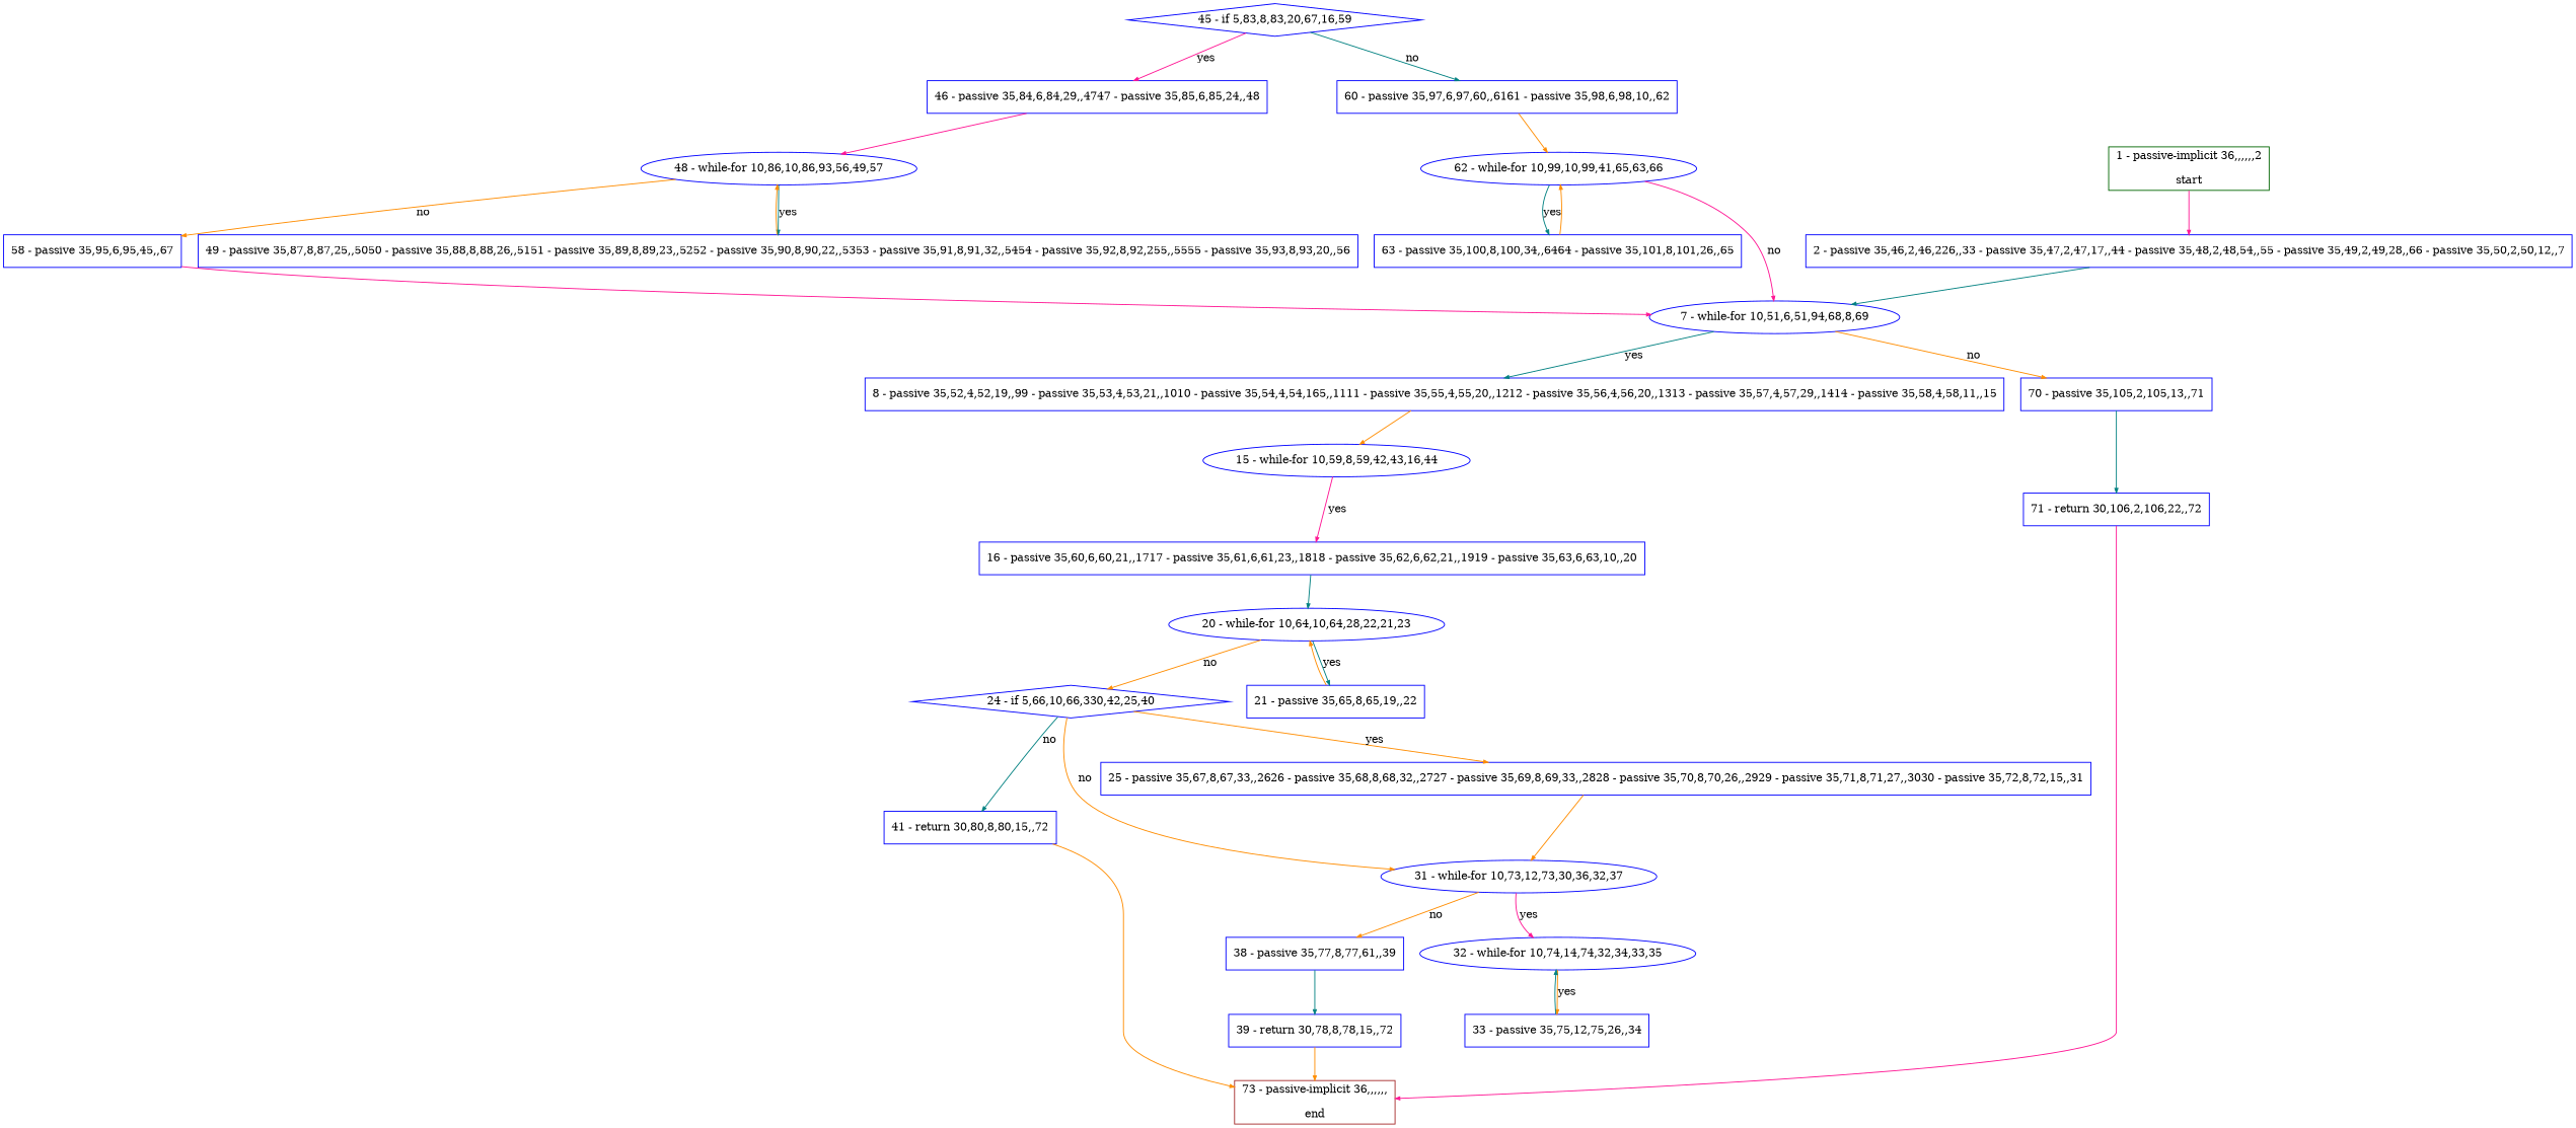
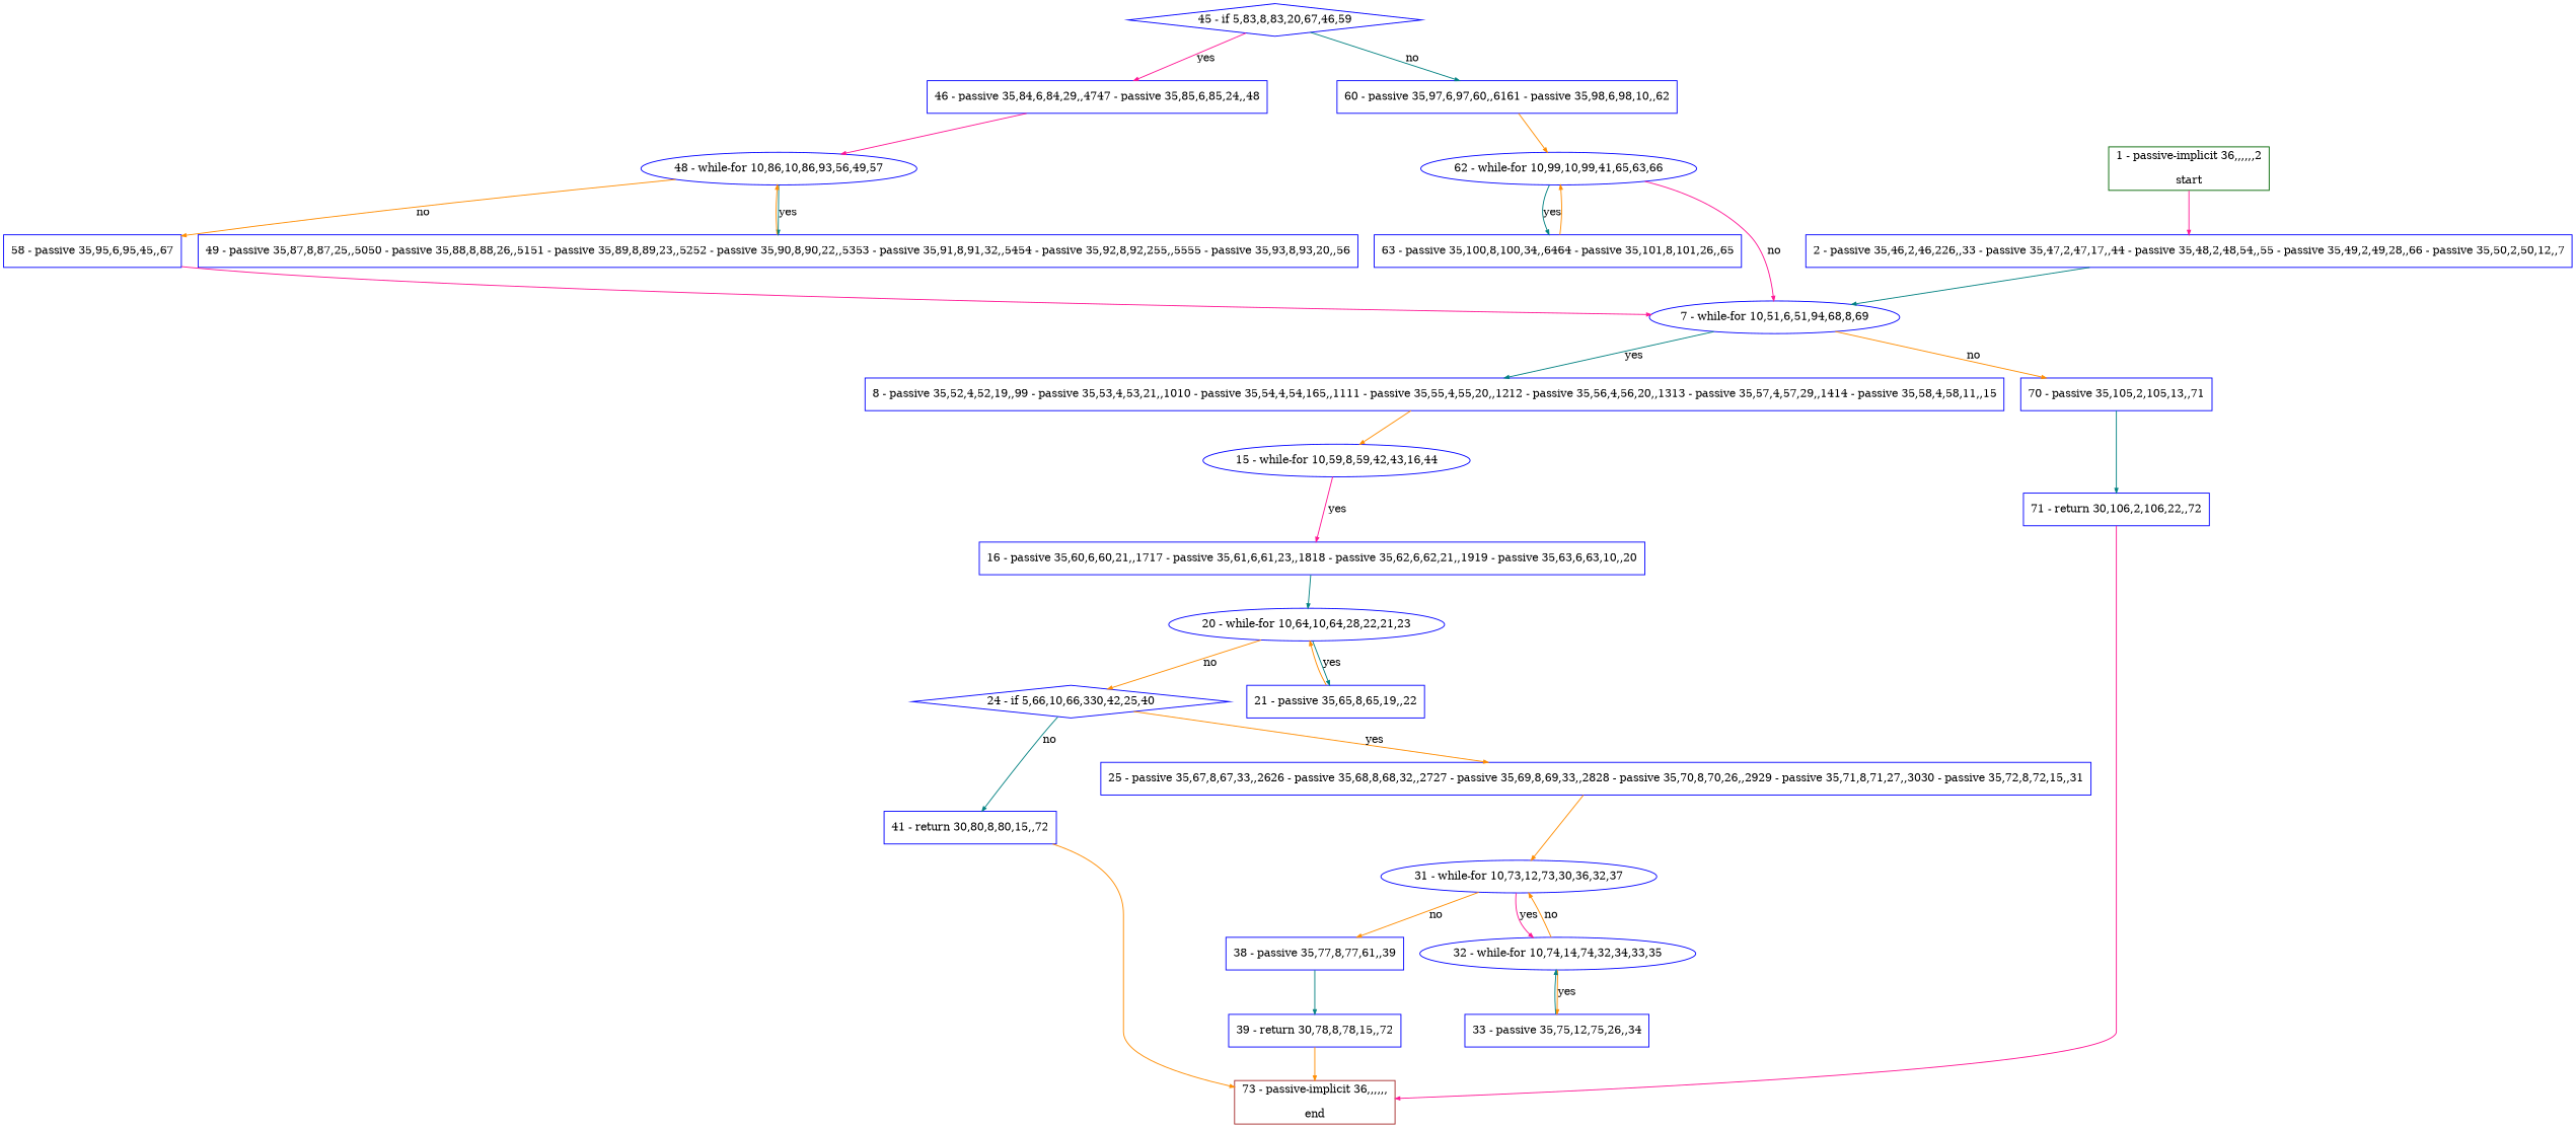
  digraph {
    bgcolor=white
    compound=true
    fillcolor="#FFFFCC"
    fontname="DejaVu Serif"
    fontsize=12
    pack=true
    packmode=clust
    style="rounded,filled"
    node [color="#0000ff" compound=true fillcolor="#ffffff" fixedsize=false fontname="DejaVu Serif" fontsize=12 node_initialized=no shape=box style=filled]
    edge [arrowhead=normal arrowsize=0.5 arrowtail=none color=darkorange compound=true dir=forward fontcolor=black fontname="DejaVu Serif" fontsize=12]
    n1 [label="2 - passive 35,46,2,46,226,,33 - passive 35,47,2,47,17,,44 - passive 35,48,2,48,54,,55 - passive 35,49,2,49,28,,66 - passive 35,50,2,50,12,,7"]
    n2 [label="7 - while-for 10,51,6,51,94,68,8,69" shape=oval]
    n3 [label="8 - passive 35,52,4,52,19,,99 - passive 35,53,4,53,21,,1010 - passive 35,54,4,54,165,,1111 - passive 35,55,4,55,20,,1212 - passive 35,56,4,56,20,,1313 - passive 35,57,4,57,29,,1414 - passive 35,58,4,58,11,,15"]
    n4 [label="70 - passive 35,105,2,105,13,,71"]
    n5 [color="#006400" label="1 - passive-implicit 36,,,,,,2\n\nstart"]
    n6 [label="15 - while-for 10,59,8,59,42,43,16,44" shape=oval]
    n7 [label="71 - return 30,106,2,106,22,,72"]
    n8 [label="16 - passive 35,60,6,60,21,,1717 - passive 35,61,6,61,23,,1818 - passive 35,62,6,62,21,,1919 - passive 35,63,6,63,10,,20"]
    n9 [color="#a52a2a" label="73 - passive-implicit 36,,,,,,\n\nend"]
    n10 [label="20 - while-for 10,64,10,64,28,22,21,23" shape=oval]
-   n11 [label="45 - if 5,83,8,83,20,67,16,59" shape=diamond]
+   n11 [label="45 - if 5,83,8,83,20,67,46,59" shape=diamond]
    n12 [label="46 - passive 35,84,6,84,29,,4747 - passive 35,85,6,85,24,,48"]
    n13 [label="60 - passive 35,97,6,97,60,,6161 - passive 35,98,6,98,10,,62"]
    n14 [label="21 - passive 35,65,8,65,19,,22"]
    n15 [label="24 - if 5,66,10,66,330,42,25,40" shape=diamond]
    n16 [label="48 - while-for 10,86,10,86,93,56,49,57" shape=oval]
    n17 [label="62 - while-for 10,99,10,99,41,65,63,66" shape=oval]
    n18 [label="25 - passive 35,67,8,67,33,,2626 - passive 35,68,8,68,32,,2727 - passive 35,69,8,69,33,,2828 - passive 35,70,8,70,26,,2929 - passive 35,71,8,71,27,,3030 - passive 35,72,8,72,15,,31"]
    n19 [label="41 - return 30,80,8,80,15,,72"]
    n20 [label="31 - while-for 10,73,12,73,30,36,32,37" shape=oval]
    n21 [label="32 - while-for 10,74,14,74,32,34,33,35" shape=oval]
    n22 [label="38 - passive 35,77,8,77,61,,39"]
    n23 [label="33 - passive 35,75,12,75,26,,34"]
    n24 [label="39 - return 30,78,8,78,15,,72"]
    n25 [label="49 - passive 35,87,8,87,25,,5050 - passive 35,88,8,88,26,,5151 - passive 35,89,8,89,23,,5252 - passive 35,90,8,90,22,,5353 - passive 35,91,8,91,32,,5454 - passive 35,92,8,92,255,,5555 - passive 35,93,8,93,20,,56"]
    n26 [label="58 - passive 35,95,6,95,45,,67"]
    n27 [label="63 - passive 35,100,8,100,34,,6464 - passive 35,101,8,101,26,,65"]
    n1 -> n2 [color=teal]
    n2 -> n3 [color=teal label=yes]
    n2 -> n4 [label=no]
    n3 -> n6
    n4 -> n7 [color=teal]
    n5 -> n1 [color=deeppink]
    n6 -> n8 [color=deeppink label=yes]
    n7 -> n9 [color=deeppink]
    n8 -> n10 [color=teal]
    n10 -> n14 [color=teal label=yes]
    n10 -> n15 [label=no]
    n11 -> n12 [color=deeppink label=yes]
    n11 -> n13 [color=teal label=no]
    n12 -> n16 [color=deeppink]
    n13 -> n17
    n14 -> n10
    n15 -> n18 [label=yes]
    n15 -> n19 [color=teal label=no]
    n16 -> n25 [color=teal label=yes]
    n16 -> n26 [label=no]
    n17 -> n2 [color=deeppink label=no]
    n17 -> n27 [color=teal label=yes]
    n18 -> n20
    n19 -> n9
    n20 -> n21 [color=deeppink label=yes]
    n20 -> n22 [label=no]
-   n15 -> n20 [label=no]
+   n21 -> n20 [label=no]
    n21 -> n23 [label=yes]
    n22 -> n24 [color=teal]
    n23 -> n21 [color=teal]
    n24 -> n9
    n25 -> n16
    n26 -> n2 [color=deeppink]
    n27 -> n17
  }
